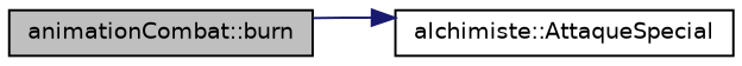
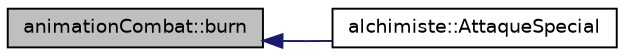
  digraph {
    rankdir=LR
    node [color=black fontname=Helvetica fontsize=10 shape=record style=filled]
    n1 [fillcolor=grey75 fontcolor=black height=0.2 label="animationCombat::burn" width=0.4]
    n2 [fillcolor=white height=0.2 label="alchimiste::AttaqueSpecial" width=0.4]
-   n2 -> n1 [color=midnightblue dir=back fontname=Helvetica fontsize=10 labelfontname=Helvetica labelfontsize=10 style=solid]
+   n1 -> n2 [color=midnightblue dir=back fontname=Helvetica fontsize=10 labelfontname=Helvetica labelfontsize=10 style=solid]
  }
